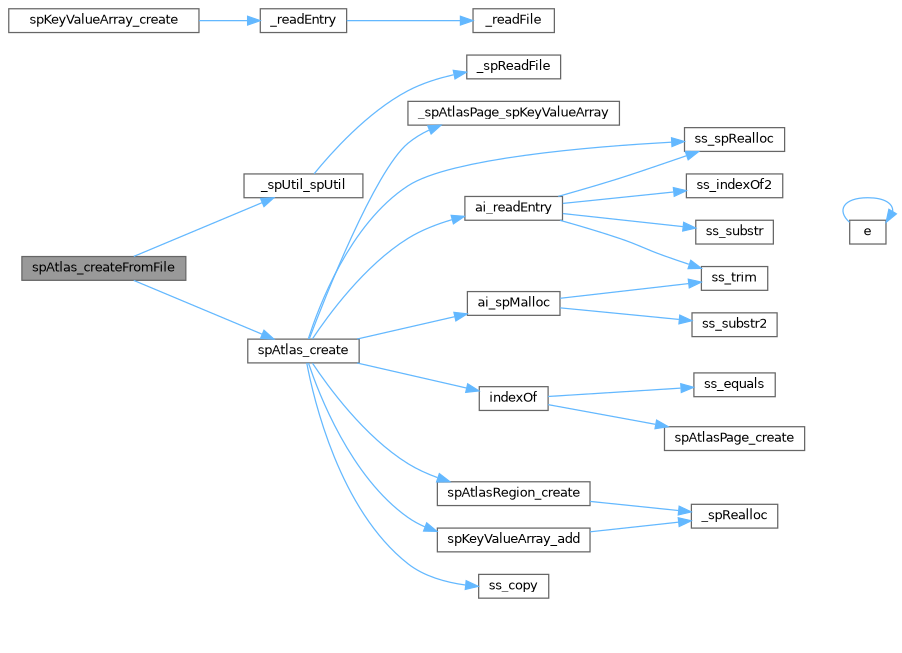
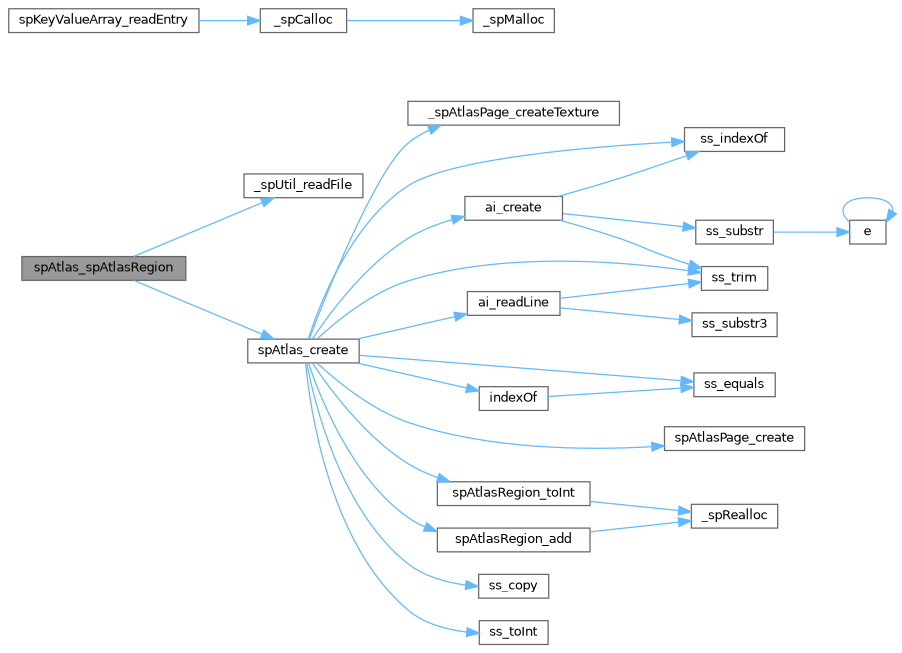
  digraph {
    rankdir=LR
    node [color=grey40 fillcolor=white fontname=Helvetica fontsize=10 shape=box style=filled]
    edge [color=steelblue1 fontname=Helvetica fontsize=10 labelfontname=Helvetica labelfontsize=10 style=solid]
-   n1 [color=gray40 fillcolor=grey60 fontcolor=black height=0.2 label=spAtlas_createFromFile width=0.4]
-   n2 [height=0.2 label=_spUtil_spUtil width=0.4]
+   n1 [color=gray40 fillcolor=grey60 fontcolor=black height=0.2 label=spAtlas_spAtlasRegion width=0.4]
+   n2 [height=0.2 label=_spUtil_readFile width=0.4]
    n3 [height=0.2 label=spAtlas_create width=0.4]
-   n4 [height=0.2 label=_spReadFile width=0.4]
-   n5 [height=0.2 label=_spAtlasPage_spKeyValueArray width=0.4]
-   n6 [height=0.2 label=ai_readEntry width=0.4]
-   n7 [height=0.2 label=ss_spRealloc width=0.4]
+   n5 [height=0.2 label=_spAtlasPage_createTexture width=0.4]
+   n6 [height=0.2 label=ai_create width=0.4]
+   n7 [height=0.2 label=ss_indexOf width=0.4]
    n8 [height=0.2 label=ss_trim width=0.4]
-   n9 [height=0.2 label=ai_spMalloc width=0.4]
+   n9 [height=0.2 label=ai_readLine width=0.4]
    n10 [height=0.2 label=indexOf width=0.4]
    n11 [height=0.2 label=ss_equals width=0.4]
    n12 [height=0.2 label=spAtlasPage_create width=0.4]
-   n13 [height=0.2 label=spAtlasRegion_create width=0.4]
-   n14 [height=0.2 label=spKeyValueArray_add width=0.4]
+   n13 [height=0.2 label=spAtlasRegion_toInt width=0.4]
+   n14 [height=0.2 label=spAtlasRegion_add width=0.4]
    n15 [height=0.2 label=ss_copy width=0.4]
-   n17 [height=0.2 label=ss_indexOf2 width=0.4]
+   n16 [height=0.2 label=ss_toInt width=0.4]
    n18 [height=0.2 label=ss_substr width=0.4]
-   n19 [height=0.2 label=ss_substr2 width=0.4]
+   n19 [height=0.2 label=ss_substr3 width=0.4]
    n20 [height=0.2 label=_spRealloc width=0.4]
    n21 [height=0.2 label=e width=0.4]
-   n22 [height=0.2 label=spKeyValueArray_create width=0.4]
-   n23 [height=0.2 label=_readEntry width=0.4]
-   n24 [height=0.2 label=_readFile width=0.4]
+   n22 [height=0.2 label=spKeyValueArray_readEntry width=0.4]
+   n23 [height=0.2 label=_spCalloc width=0.4]
+   n24 [height=0.2 label=_spMalloc width=0.4]
    n1 -> n2
    n1 -> n3
-   n2 -> n4
    n3 -> n5
    n3 -> n6
    n3 -> n7
+   n3 -> n8
    n3 -> n9
    n3 -> n10
-   n10 -> n12
+   n3 -> n11
+   n3 -> n12
    n3 -> n13
    n3 -> n14
    n3 -> n15
+   n3 -> n16
    n6 -> n7
    n6 -> n8
-   n6 -> n17
    n6 -> n18
    n9 -> n8
    n9 -> n19
    n10 -> n11
    n13 -> n20
    n14 -> n20
+   n18 -> n21
    n21 -> n21
    n22 -> n23
    n23 -> n24
  }
